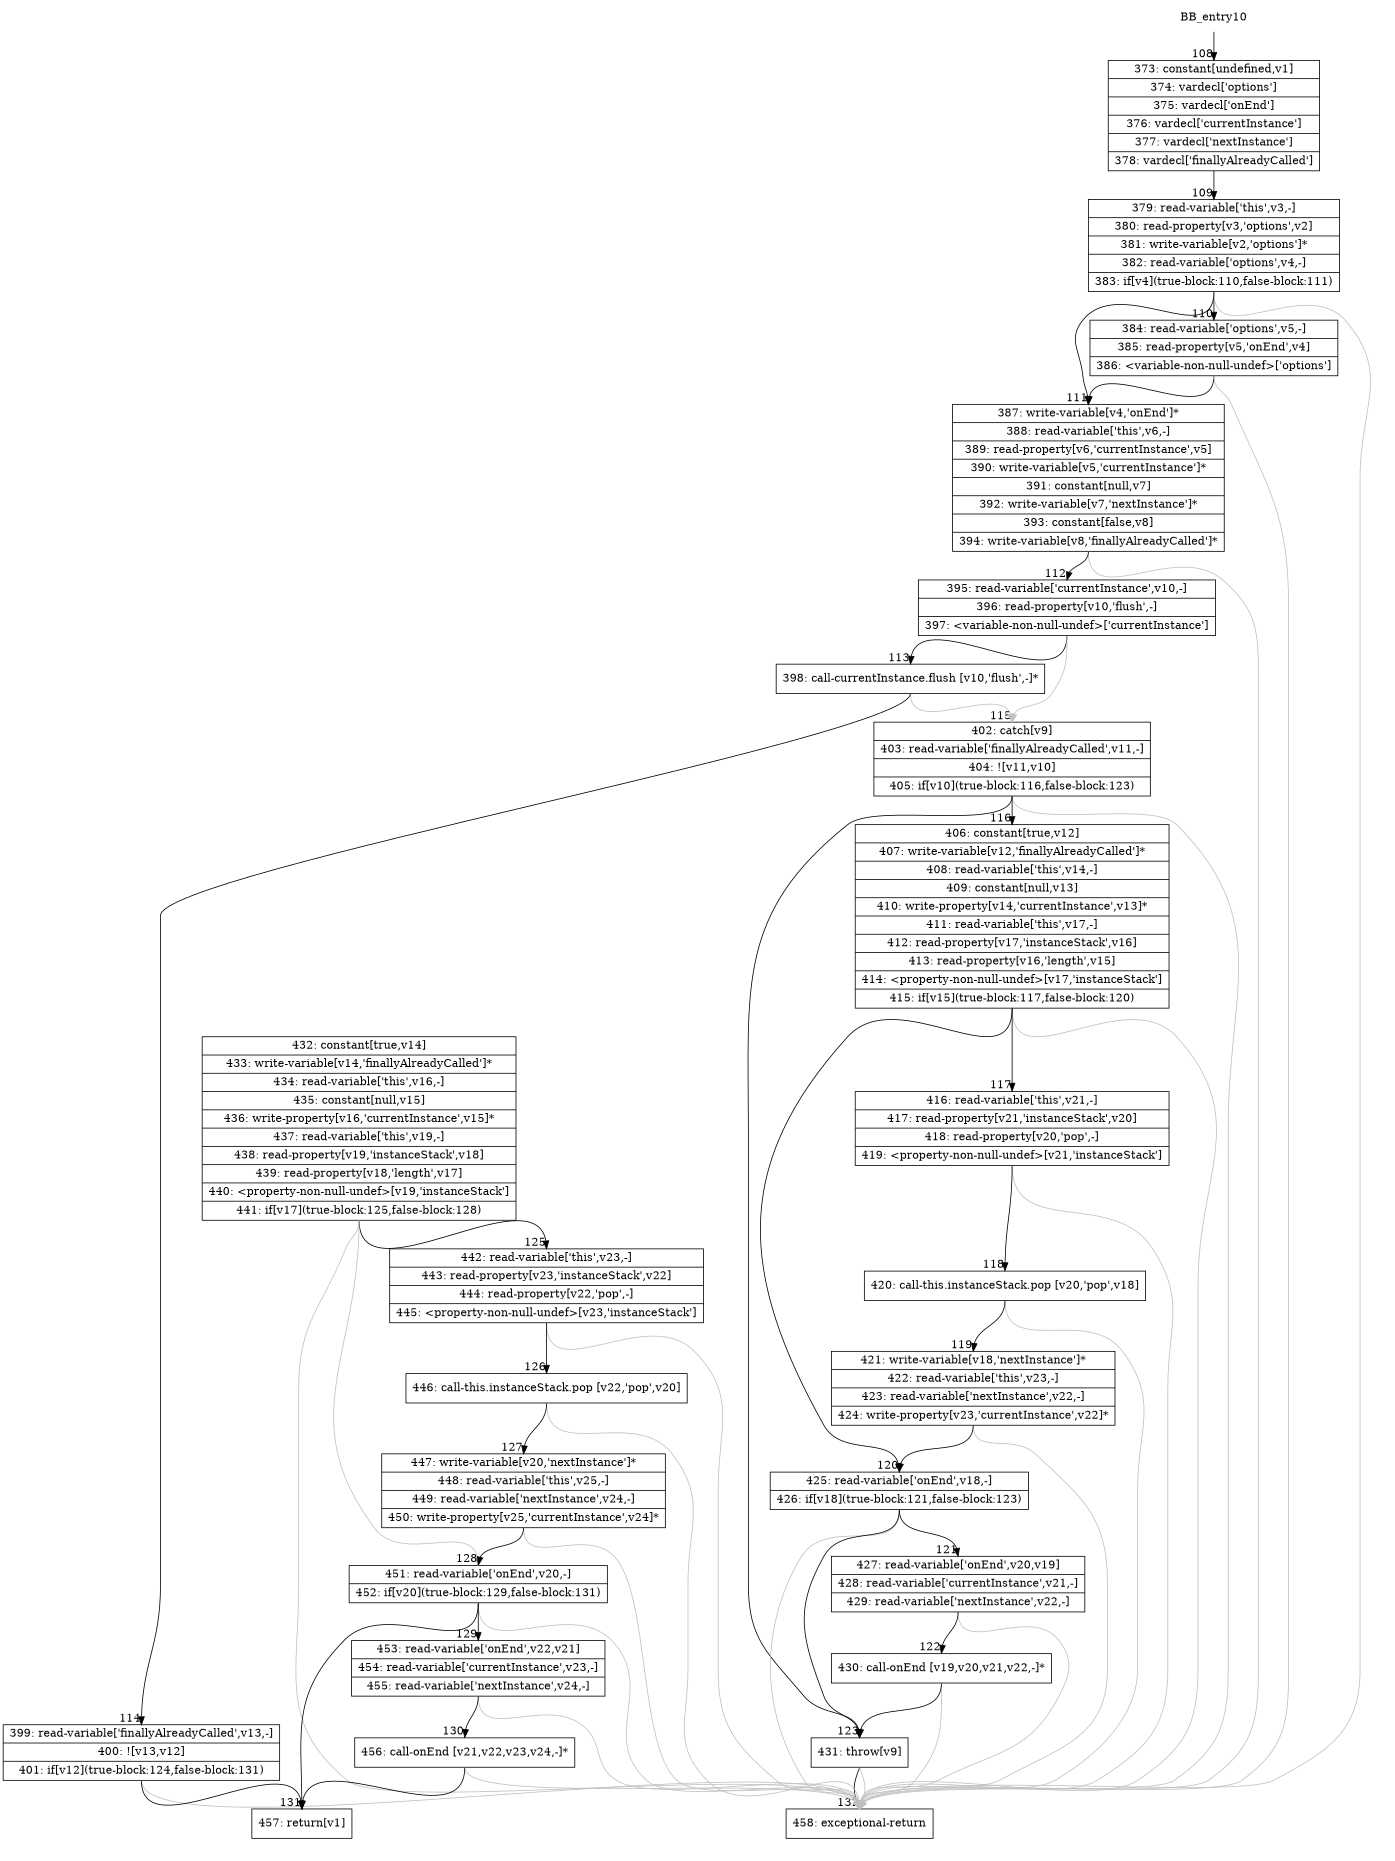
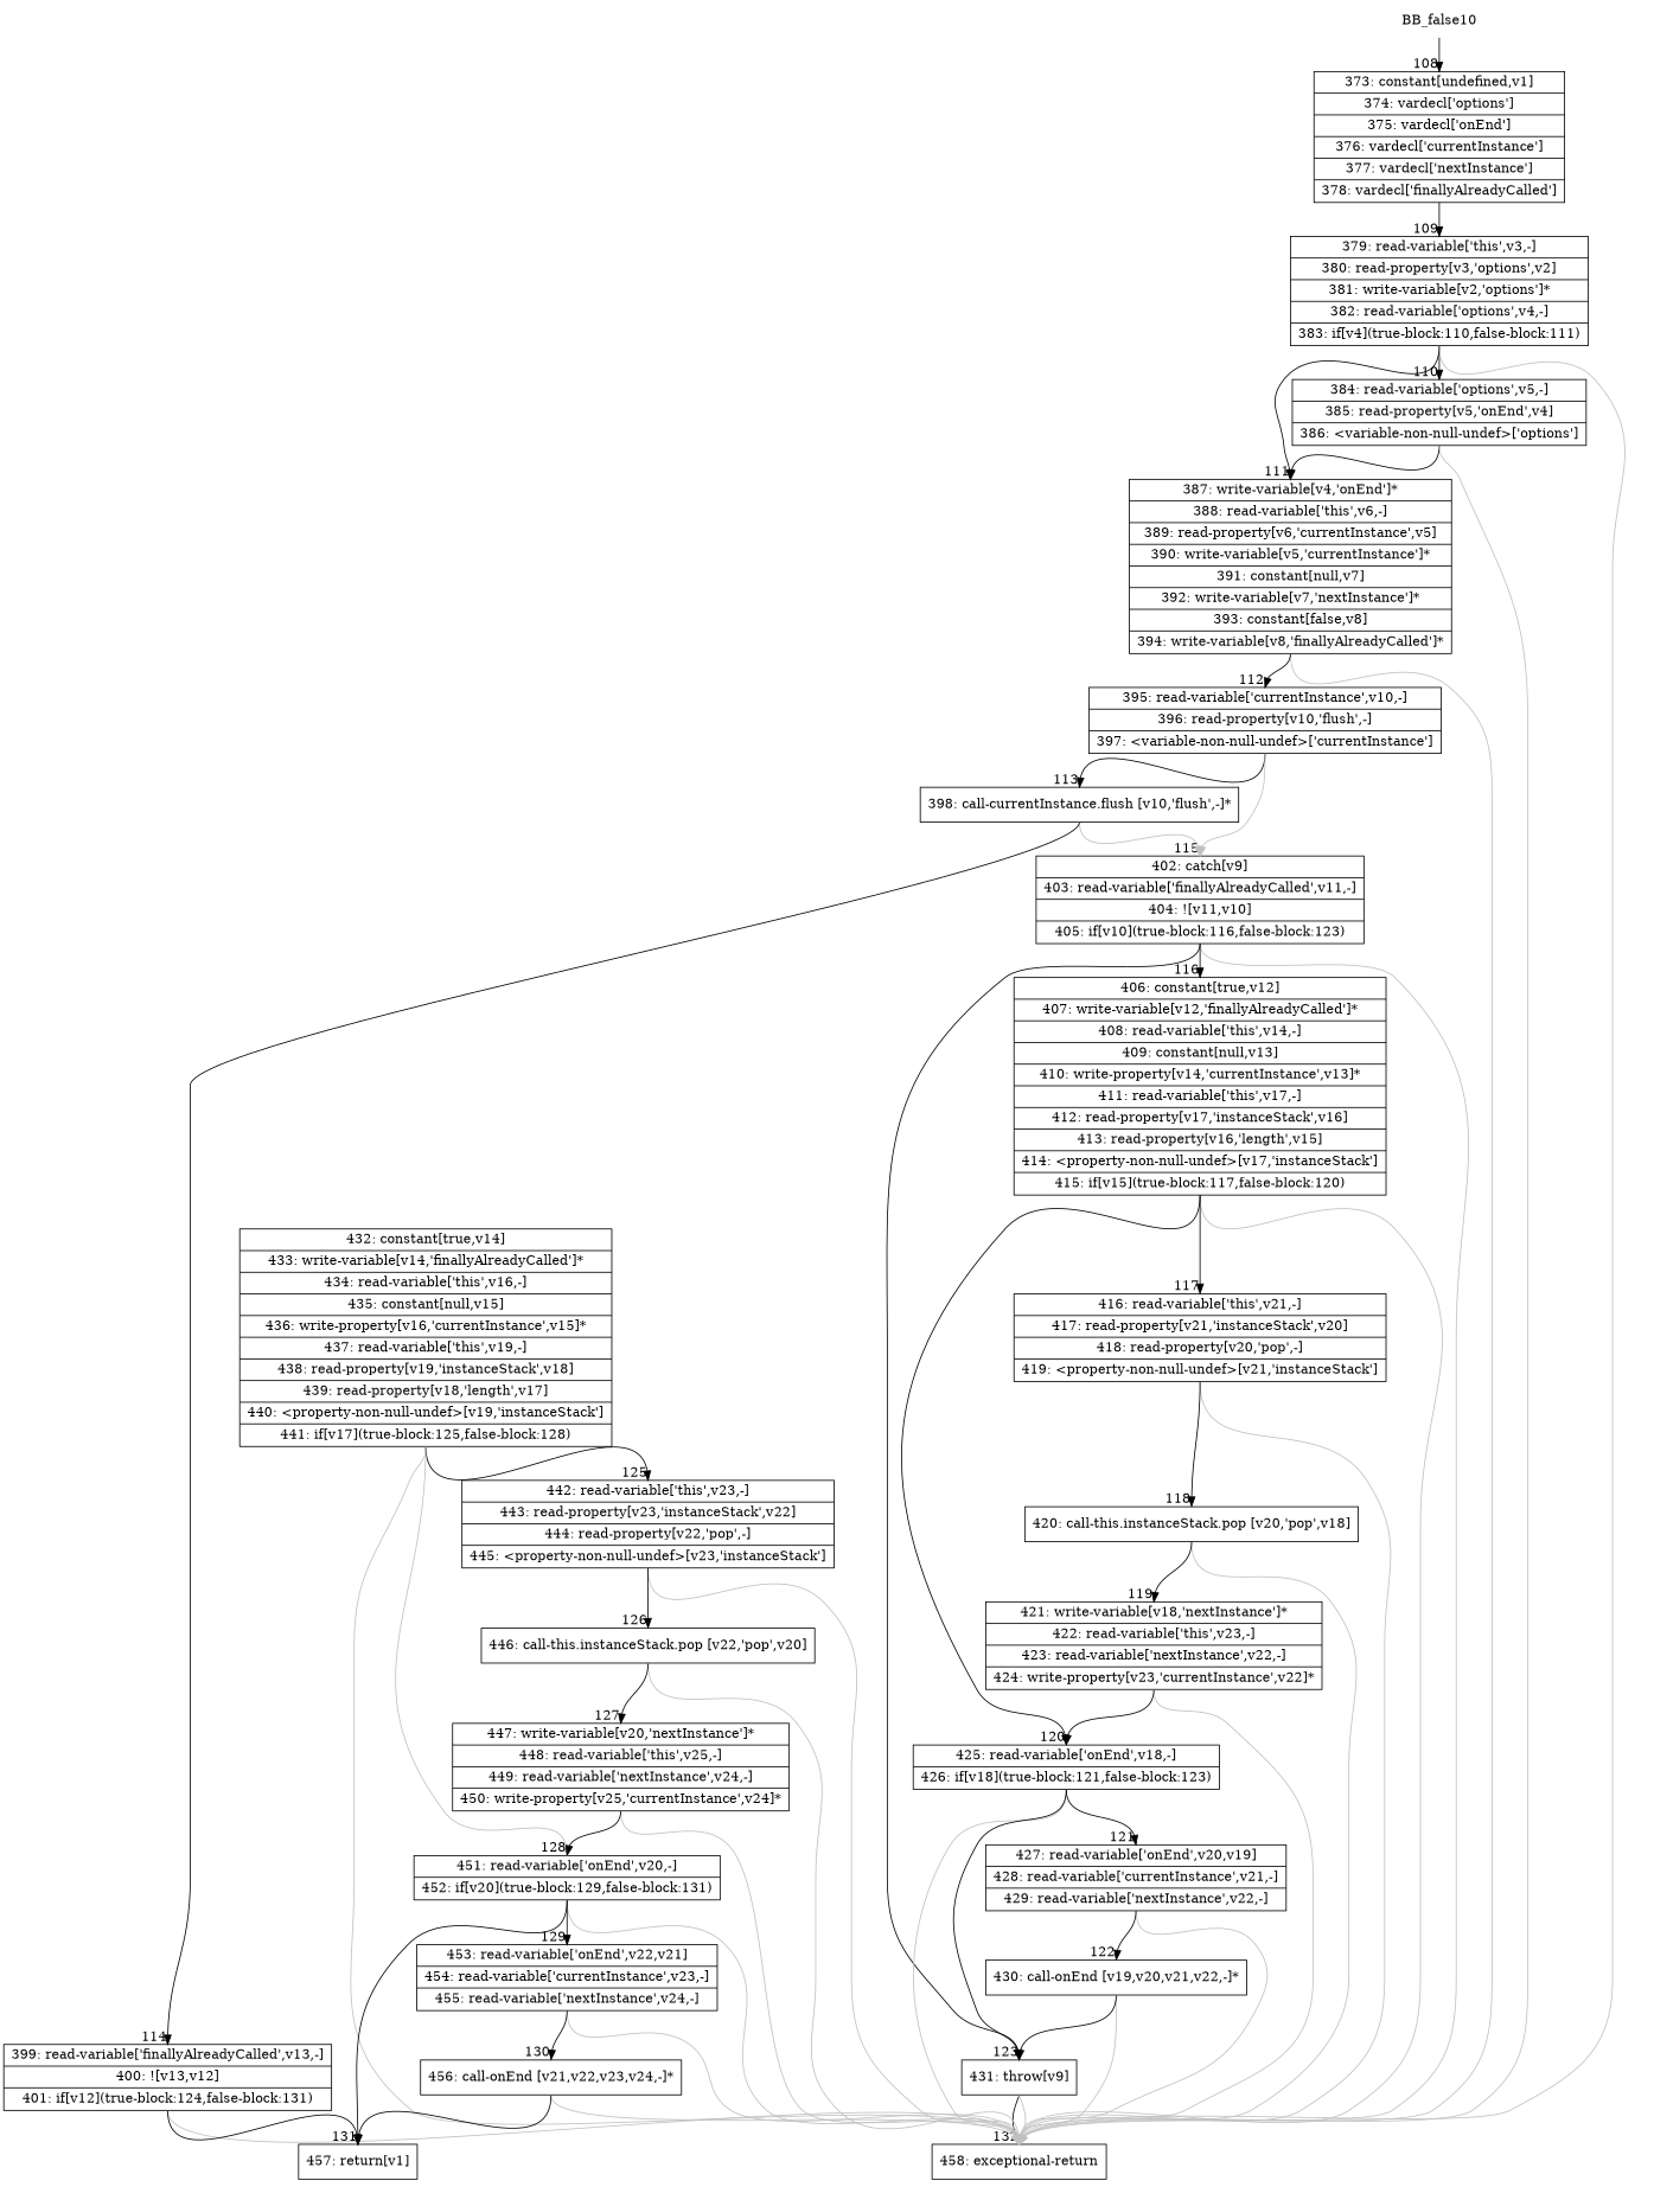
  digraph {
    rankdir=TD
    node [shape=record]
    edge [headport=n tailport=s]
-   BB_entry10 [shape=none]
+   BB_entry10 [shape=none label=BB_false10]
    n2 [label="{373: constant[undefined,v1]|374: vardecl['options']|375: vardecl['onEnd']|376: vardecl['currentInstance']|377: vardecl['nextInstance']|378: vardecl['finallyAlreadyCalled']}"]
    n3 [label="{379: read-variable['this',v3,-]|380: read-property[v3,'options',v2]|381: write-variable[v2,'options']*|382: read-variable['options',v4,-]|383: if[v4](true-block:110,false-block:111)}"]
    n4 [label="{387: write-variable[v4,'onEnd']*|388: read-variable['this',v6,-]|389: read-property[v6,'currentInstance',v5]|390: write-variable[v5,'currentInstance']*|391: constant[null,v7]|392: write-variable[v7,'nextInstance']*|393: constant[false,v8]|394: write-variable[v8,'finallyAlreadyCalled']*}"]
    n5 [label="{384: read-variable['options',v5,-]|385: read-property[v5,'onEnd',v4]|386: \<variable-non-null-undef\>['options']}"]
    n6 [label="{458: exceptional-return}"]
    n7 [label="{395: read-variable['currentInstance',v10,-]|396: read-property[v10,'flush',-]|397: \<variable-non-null-undef\>['currentInstance']}"]
    n8 [label="{398: call-currentInstance.flush [v10,'flush',-]*}"]
    n9 [label="{402: catch[v9]|403: read-variable['finallyAlreadyCalled',v11,-]|404: ![v11,v10]|405: if[v10](true-block:116,false-block:123)}"]
    n10 [label="{399: read-variable['finallyAlreadyCalled',v13,-]|400: ![v13,v12]|401: if[v12](true-block:124,false-block:131)}"]
    n11 [label="{406: constant[true,v12]|407: write-variable[v12,'finallyAlreadyCalled']*|408: read-variable['this',v14,-]|409: constant[null,v13]|410: write-property[v14,'currentInstance',v13]*|411: read-variable['this',v17,-]|412: read-property[v17,'instanceStack',v16]|413: read-property[v16,'length',v15]|414: \<property-non-null-undef\>[v17,'instanceStack']|415: if[v15](true-block:117,false-block:120)}"]
    n12 [label="{431: throw[v9]}"]
    n13 [label="{457: return[v1]}"]
    n14 [label="{416: read-variable['this',v21,-]|417: read-property[v21,'instanceStack',v20]|418: read-property[v20,'pop',-]|419: \<property-non-null-undef\>[v21,'instanceStack']}"]
    n15 [label="{425: read-variable['onEnd',v18,-]|426: if[v18](true-block:121,false-block:123)}"]
    n16 [label="{432: constant[true,v14]|433: write-variable[v14,'finallyAlreadyCalled']*|434: read-variable['this',v16,-]|435: constant[null,v15]|436: write-property[v16,'currentInstance',v15]*|437: read-variable['this',v19,-]|438: read-property[v19,'instanceStack',v18]|439: read-property[v18,'length',v17]|440: \<property-non-null-undef\>[v19,'instanceStack']|441: if[v17](true-block:125,false-block:128)}"]
    n17 [label="{442: read-variable['this',v23,-]|443: read-property[v23,'instanceStack',v22]|444: read-property[v22,'pop',-]|445: \<property-non-null-undef\>[v23,'instanceStack']}"]
    n18 [label="{451: read-variable['onEnd',v20,-]|452: if[v20](true-block:129,false-block:131)}"]
    n19 [label="{446: call-this.instanceStack.pop [v22,'pop',v20]}"]
    n20 [label="{453: read-variable['onEnd',v22,v21]|454: read-variable['currentInstance',v23,-]|455: read-variable['nextInstance',v24,-]}"]
    n21 [label="{420: call-this.instanceStack.pop [v20,'pop',v18]}"]
    n22 [label="{427: read-variable['onEnd',v20,v19]|428: read-variable['currentInstance',v21,-]|429: read-variable['nextInstance',v22,-]}"]
    n23 [label="{421: write-variable[v18,'nextInstance']*|422: read-variable['this',v23,-]|423: read-variable['nextInstance',v22,-]|424: write-property[v23,'currentInstance',v22]*}"]
    n24 [label="{430: call-onEnd [v19,v20,v21,v22,-]*}"]
    n25 [label="{447: write-variable[v20,'nextInstance']*|448: read-variable['this',v25,-]|449: read-variable['nextInstance',v24,-]|450: write-property[v25,'currentInstance',v24]*}"]
    n26 [label="{456: call-onEnd [v21,v22,v23,v24,-]*}"]
    BB_entry10 -> n2 [headlabel="    108"]
    n2 -> n3 [headlabel="      109"]
    n3 -> n4 [headlabel="      111"]
    n3 -> n5 [headlabel="      110"]
    n3 -> n6 [color=gray headlabel="      132"]
    n4 -> n6 [color=gray]
    n4 -> n7 [headlabel="      112"]
    n5 -> n4
    n5 -> n6 [color=gray]
    n7 -> n8 [headlabel="      113"]
    n7 -> n9 [color=gray headlabel="      115"]
    n8 -> n9 [color=gray]
    n8 -> n10 [headlabel="      114"]
    n9 -> n6 [color=gray]
    n9 -> n11 [headlabel="      116"]
    n9 -> n12 [headlabel="      123"]
    n10 -> n6 [color=gray]
    n10 -> n13 [headlabel="      131"]
    n11 -> n6 [color=gray]
    n11 -> n14 [headlabel="      117"]
    n11 -> n15 [headlabel="      120"]
    n12 -> n6
    n12 -> n6 [color=gray]
    n14 -> n6 [color=gray]
    n14 -> n21 [headlabel="      118"]
    n15 -> n6 [color=gray]
    n15 -> n12
    n15 -> n22 [headlabel="      121"]
    n16 -> n6 [color=gray]
    n16 -> n17 [headlabel="      125"]
    n16 -> n18 [color=gray headlabel="      128"]
    n17 -> n6 [color=gray]
    n17 -> n19 [headlabel="      126"]
    n18 -> n6 [color=gray]
    n18 -> n13
    n18 -> n20 [headlabel="      129"]
    n19 -> n6 [color=gray]
    n19 -> n25 [headlabel="      127"]
    n20 -> n6 [color=gray]
    n20 -> n26 [headlabel="      130"]
    n21 -> n6 [color=gray]
    n21 -> n23 [headlabel="      119"]
    n22 -> n6 [color=gray]
    n22 -> n24 [headlabel="      122"]
    n23 -> n6 [color=gray]
    n23 -> n15
    n24 -> n6 [color=gray]
    n24 -> n12
    n25 -> n6 [color=gray]
    n25 -> n18
    n26 -> n6 [color=gray]
    n26 -> n13
  }
